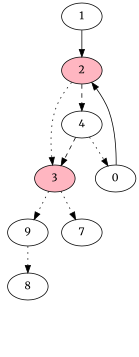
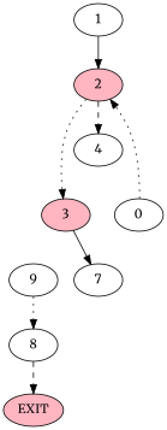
  digraph {
    fontname=Merriweather
    node [fillcolor=white fontname=Merriweather style=filled]
    edge [fontname=Merriweather style=dotted]
    2 [fillcolor=lightpink]
    1
+   n3 [fillcolor=lightpink label=EXIT]
    3 [fillcolor=lightpink]
    4
    n6 [label=9]
    7
    n8 [label=0]
    8
    2 -> 3
    2 -> 4 [style=dashed]
    1 -> 2 [style=solid]
-   3 -> n6
-   3 -> 7
-   4 -> 3 [style=dashed]
-   4 -> n8
+   3 -> 7 [style=solid]
    n6 -> 8
-   n8 -> 2 [style=solid]
+   n8 -> 2
+   8 -> n3 [style=dashed]
  }
